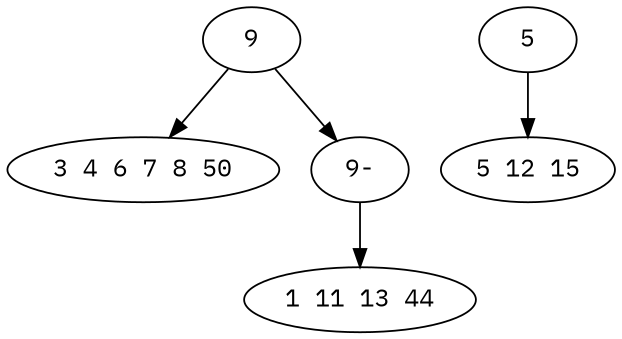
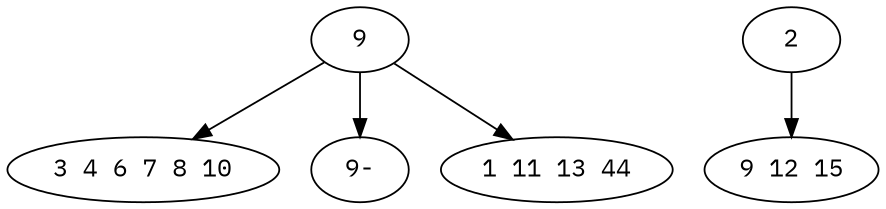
  digraph {
    fontname="IBM Plex Mono"
    node [fontname="IBM Plex Mono"]
    edge [fontname="IBM Plex Mono"]
    n1 [label=9]
-   n2 [label="3 4 6 7 8 50"]
+   n2 [label="3 4 6 7 8 10"]
    n3 [label="9-"]
    n4 [label="1 11 13 44"]
-   n5 [label=5]
-   n6 [label="5 12 15"]
+   n5 [label=2]
+   n6 [label="9 12 15"]
    n1 -> n2
    n1 -> n3
-   n3 -> n4
+   n1 -> n4
    n5 -> n6
  }
